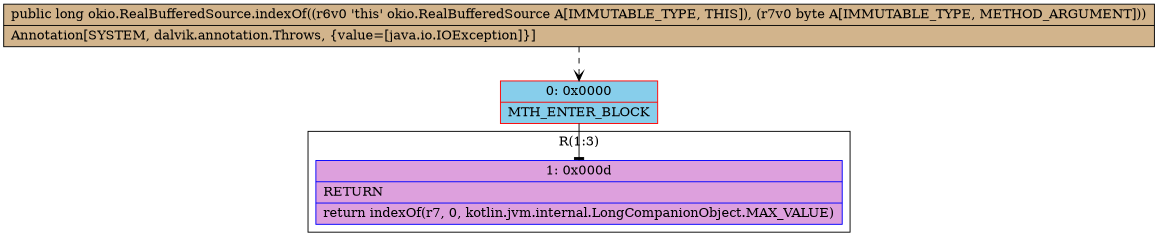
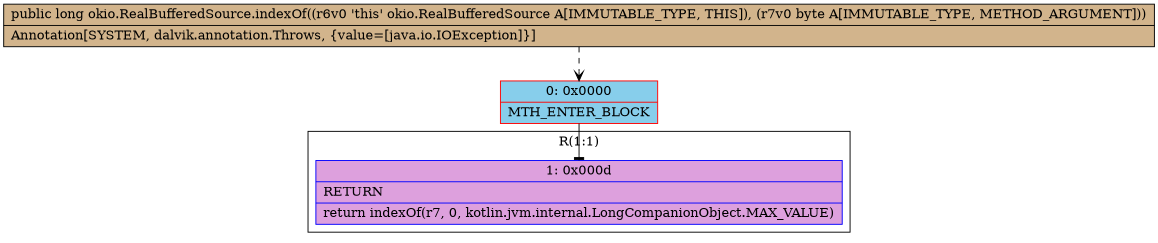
  digraph {
    node [shape=record style=filled]
    n1 [color=blue label="{1\:\ 0x000d|RETURN\l|return indexOf(r7, 0, kotlin.jvm.internal.LongCompanionObject.MAX_VALUE)\l}" fillcolor=plum]
    n2 [color=red label="{0\:\ 0x0000|MTH_ENTER_BLOCK\l}" fillcolor=skyblue]
    n3 [label="{public long okio.RealBufferedSource.indexOf((r6v0 'this' okio.RealBufferedSource A[IMMUTABLE_TYPE, THIS]), (r7v0 byte A[IMMUTABLE_TYPE, METHOD_ARGUMENT]))  | Annotation[SYSTEM, dalvik.annotation.Throws, \{value=[java.io.IOException]\}]\l}" fillcolor=tan]
    subgraph cluster_1 {
-     label="R(1:3)"
+     label="R(1:1)"
      n1
    }
    n2 -> n1 [style=solid arrowhead=tee]
    n3 -> n2 [style=dashed arrowhead=vee]
  }
